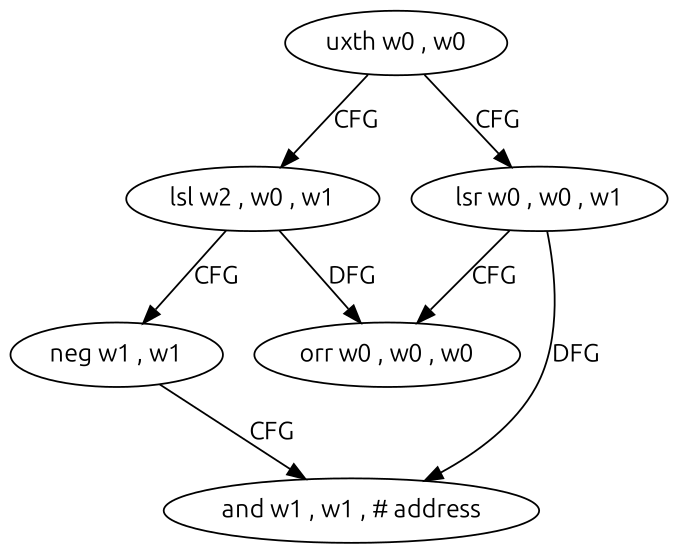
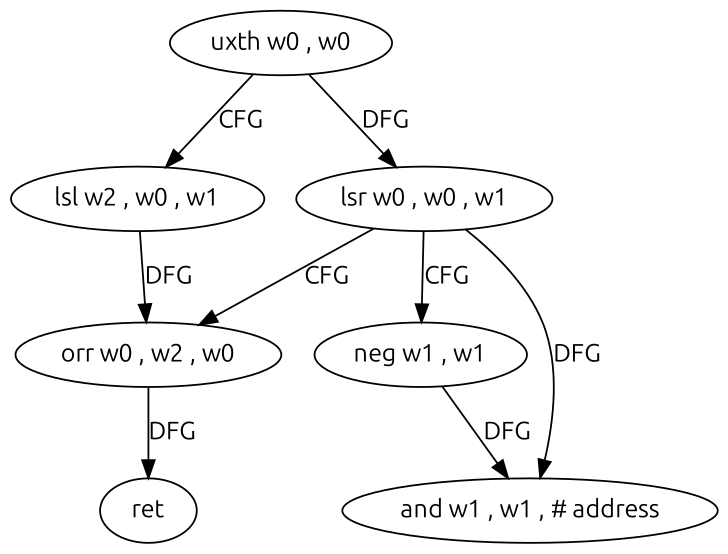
  digraph {
    fontname=Ubuntu
    node [fontname=Ubuntu]
    edge [fontname=Ubuntu]
    n1 [label="uxth w0 , w0"]
    n2 [label="lsl w2 , w0 , w1"]
    n3 [label="lsr w0 , w0 , w1"]
    n4 [label="neg w1 , w1"]
-   n5 [label="orr w0 , w0 , w0"]
+   n5 [label="orr w0 , w2 , w0"]
    n6 [label="and w1 , w1 , # address"]
+   n7 [label=ret]
    n1 -> n2 [label=CFG]
-   n1 -> n3 [label=CFG]
-   n2 -> n4 [label=CFG]
+   n1 -> n3 [label=DFG]
+   n3 -> n4 [label=CFG]
    n2 -> n5 [label=DFG]
    n3 -> n5 [label=CFG]
    n3 -> n6 [label=DFG]
-   n4 -> n6 [label=CFG]
+   n4 -> n6 [label=DFG]
+   n5 -> n7 [label=DFG]
  }
